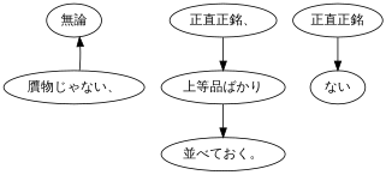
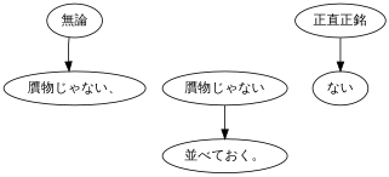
  digraph {
    fontname="Liberation Sans"
    node [fontname="Liberation Sans"]
    edge [fontname="Liberation Sans"]
    n1 [label="無論"]
    n2 [label="贋物じゃない、"]
    n3 [label="並べておく。"]
-   n4 [label="正直正銘、"]
-   n5 [label="上等品ばかり"]
+   n5 [label="贋物じゃない"]
    n6 [label="正直正銘"]
    n7 [label="ない"]
-   n2 -> n1
-   n4 -> n5
+   n1 -> n2
    n5 -> n3
    n6 -> n7
  }
